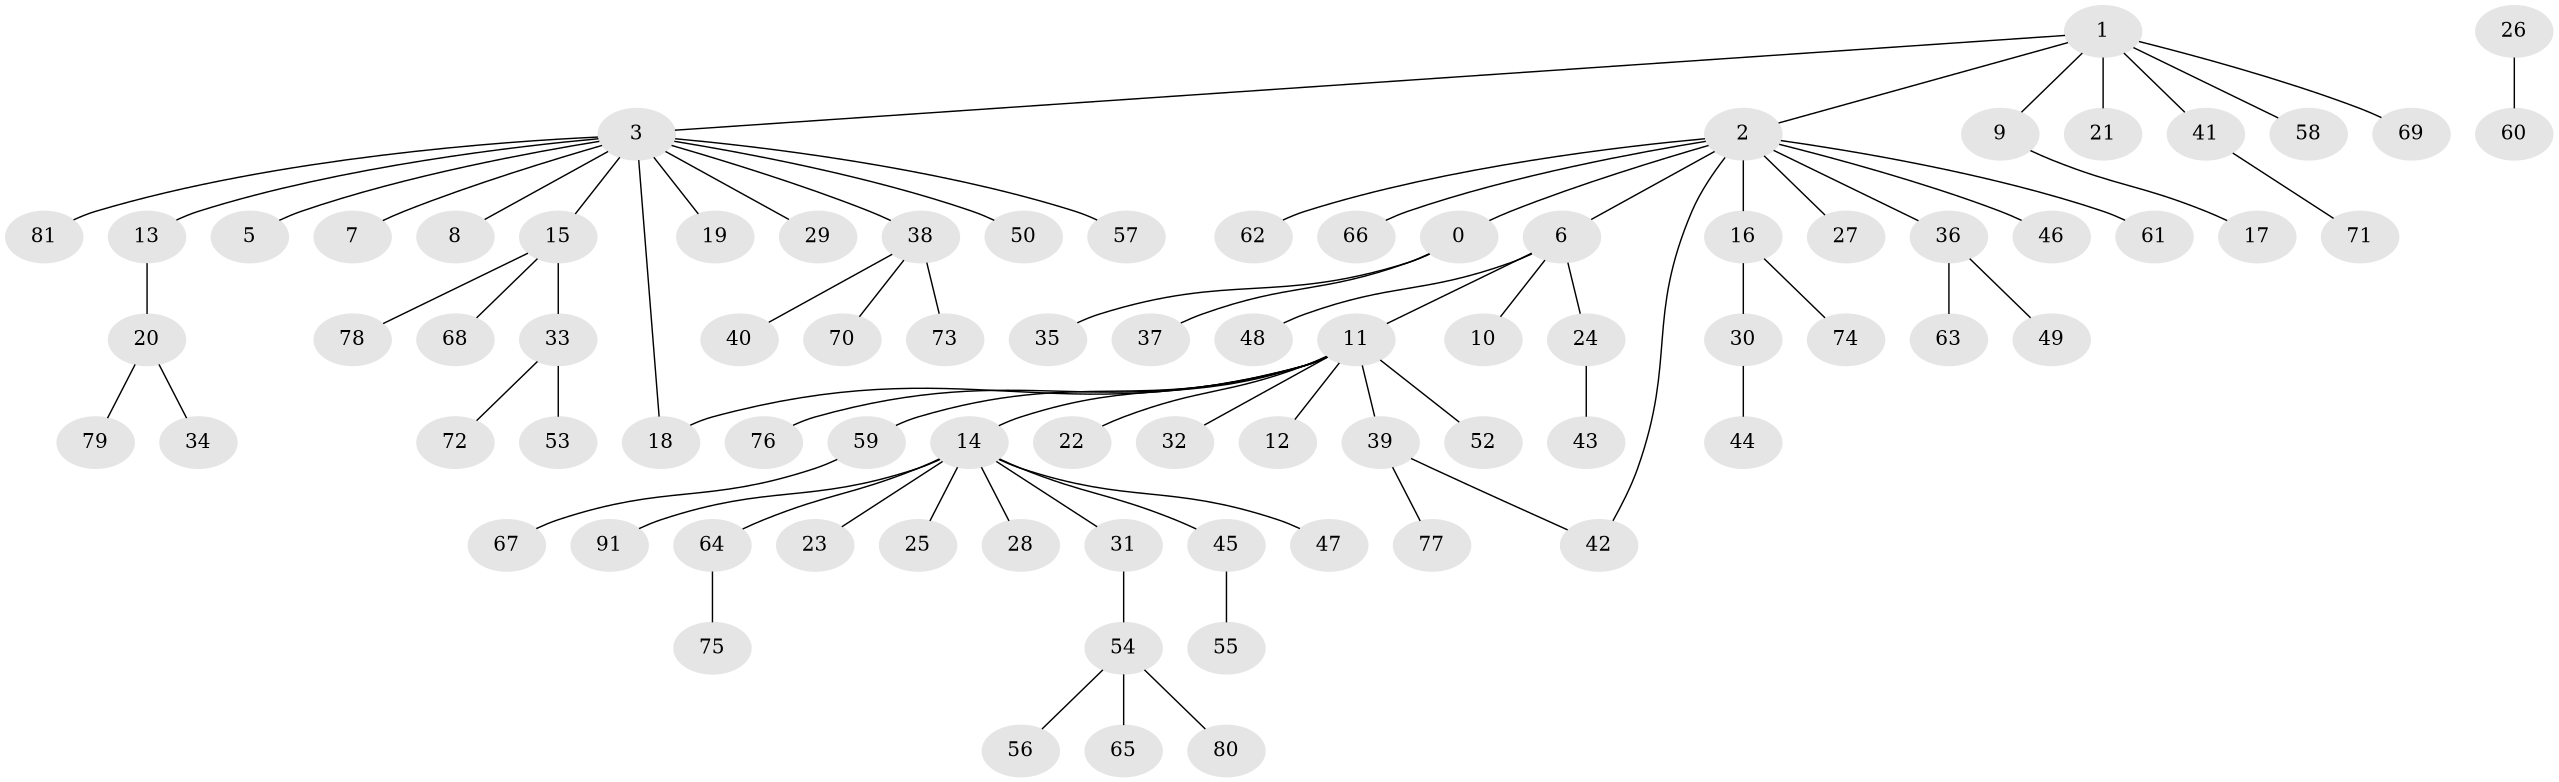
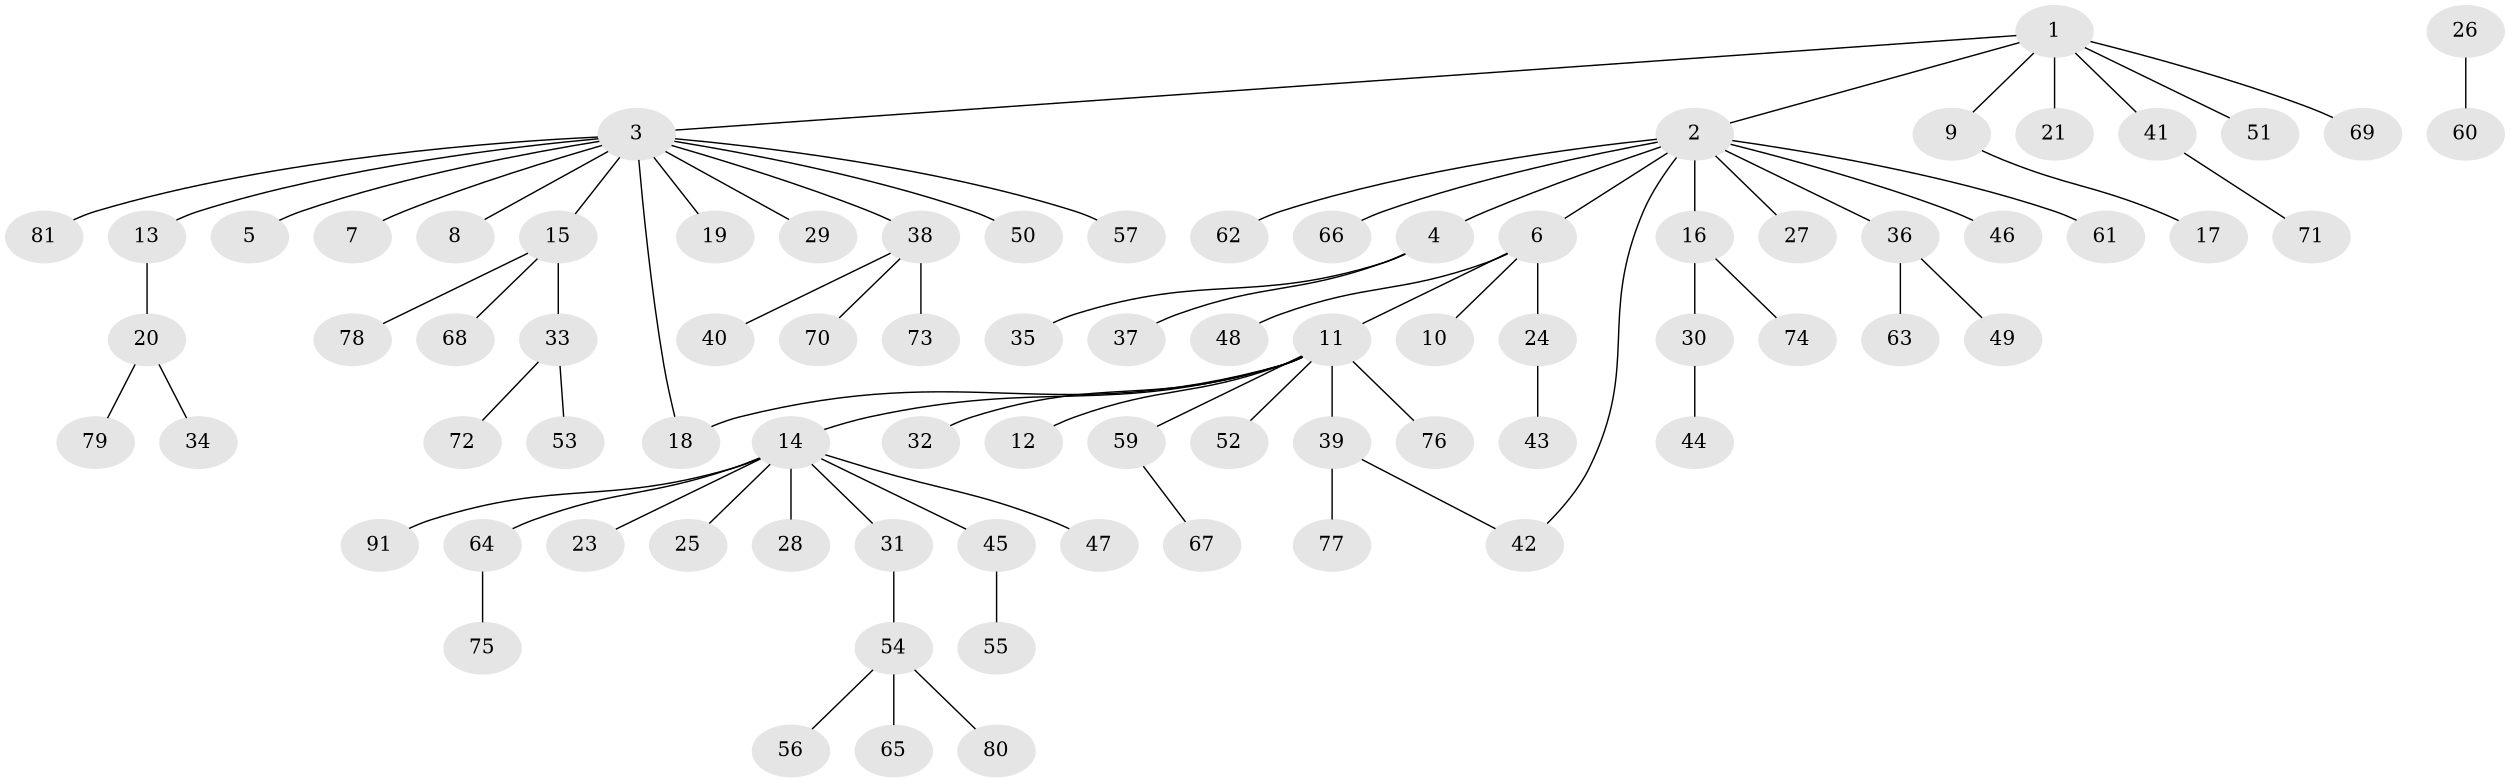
  graph {
    node [color=gray90 style=filled]
    1
    2
    3
    9
    21
    41
-   58
+   58 [label=51]
    69
-   4 [label=0]
+   4
    6
    16
    27
    36
    42
    46
    61
    62
    66
    5
    7
    8
    13
    15
    18
    19
    29
    38
    50
    57
    81
    17
    71
    35
    37
    10
    11
    24
    48
    30
    74
    49
    63
    20
    33
    68
    78
    26
    60
    40
    70
    73
    12
    14
-   22
    32
    39
    52
    59
    76
    43
    23
    25
    28
    31
    45
    47
    n67 [label=91]
    64
    77
    67
    34
    79
    54
    55
    75
    53
    72
    44
    56
    65
    80
    1 -- 2
    1 -- 3
    1 -- 9
    1 -- 21
    1 -- 41
    1 -- 58
    1 -- 69
    2 -- 4
    2 -- 6
    2 -- 16
    2 -- 27
    2 -- 36
    2 -- 42
    2 -- 46
    2 -- 61
    2 -- 62
    2 -- 66
    3 -- 5
    3 -- 7
    3 -- 8
    3 -- 13
    3 -- 15
    3 -- 18
    3 -- 19
    3 -- 29
    3 -- 38
    3 -- 50
    3 -- 57
    3 -- 81
    9 -- 17
    41 -- 71
    4 -- 35
    4 -- 37
    6 -- 10
    6 -- 11
    6 -- 24
    6 -- 48
    16 -- 30
    16 -- 74
    36 -- 49
    36 -- 63
    13 -- 20
    15 -- 33
    15 -- 68
    15 -- 78
    38 -- 40
    38 -- 70
    38 -- 73
    11 -- 18
    11 -- 12
    11 -- 14
-   11 -- 22
    11 -- 32
    11 -- 39
    11 -- 52
    11 -- 59
    11 -- 76
    24 -- 43
    30 -- 44
    20 -- 34
    20 -- 79
    33 -- 53
    33 -- 72
    26 -- 60
    14 -- 23
    14 -- 25
    14 -- 28
    14 -- 31
    14 -- 45
    14 -- 47
    14 -- n67
    14 -- 64
    39 -- 42
    39 -- 77
    59 -- 67
    31 -- 54
    45 -- 55
    64 -- 75
    54 -- 56
    54 -- 65
    54 -- 80
  }
